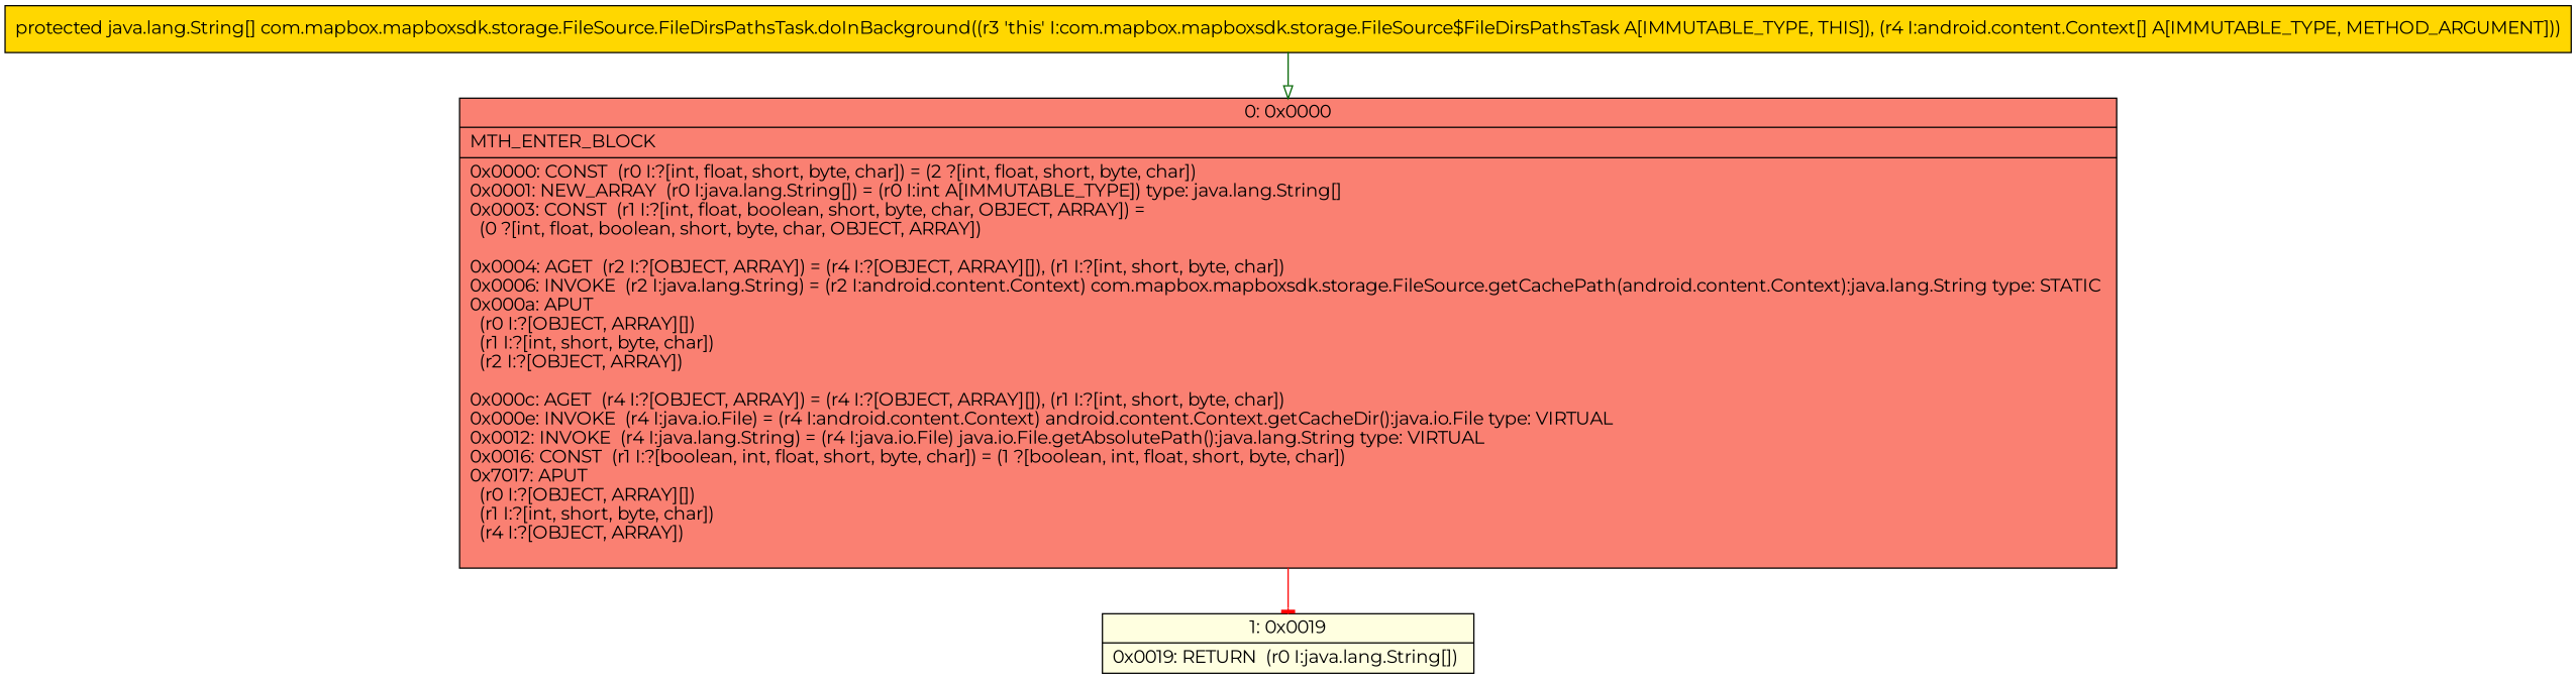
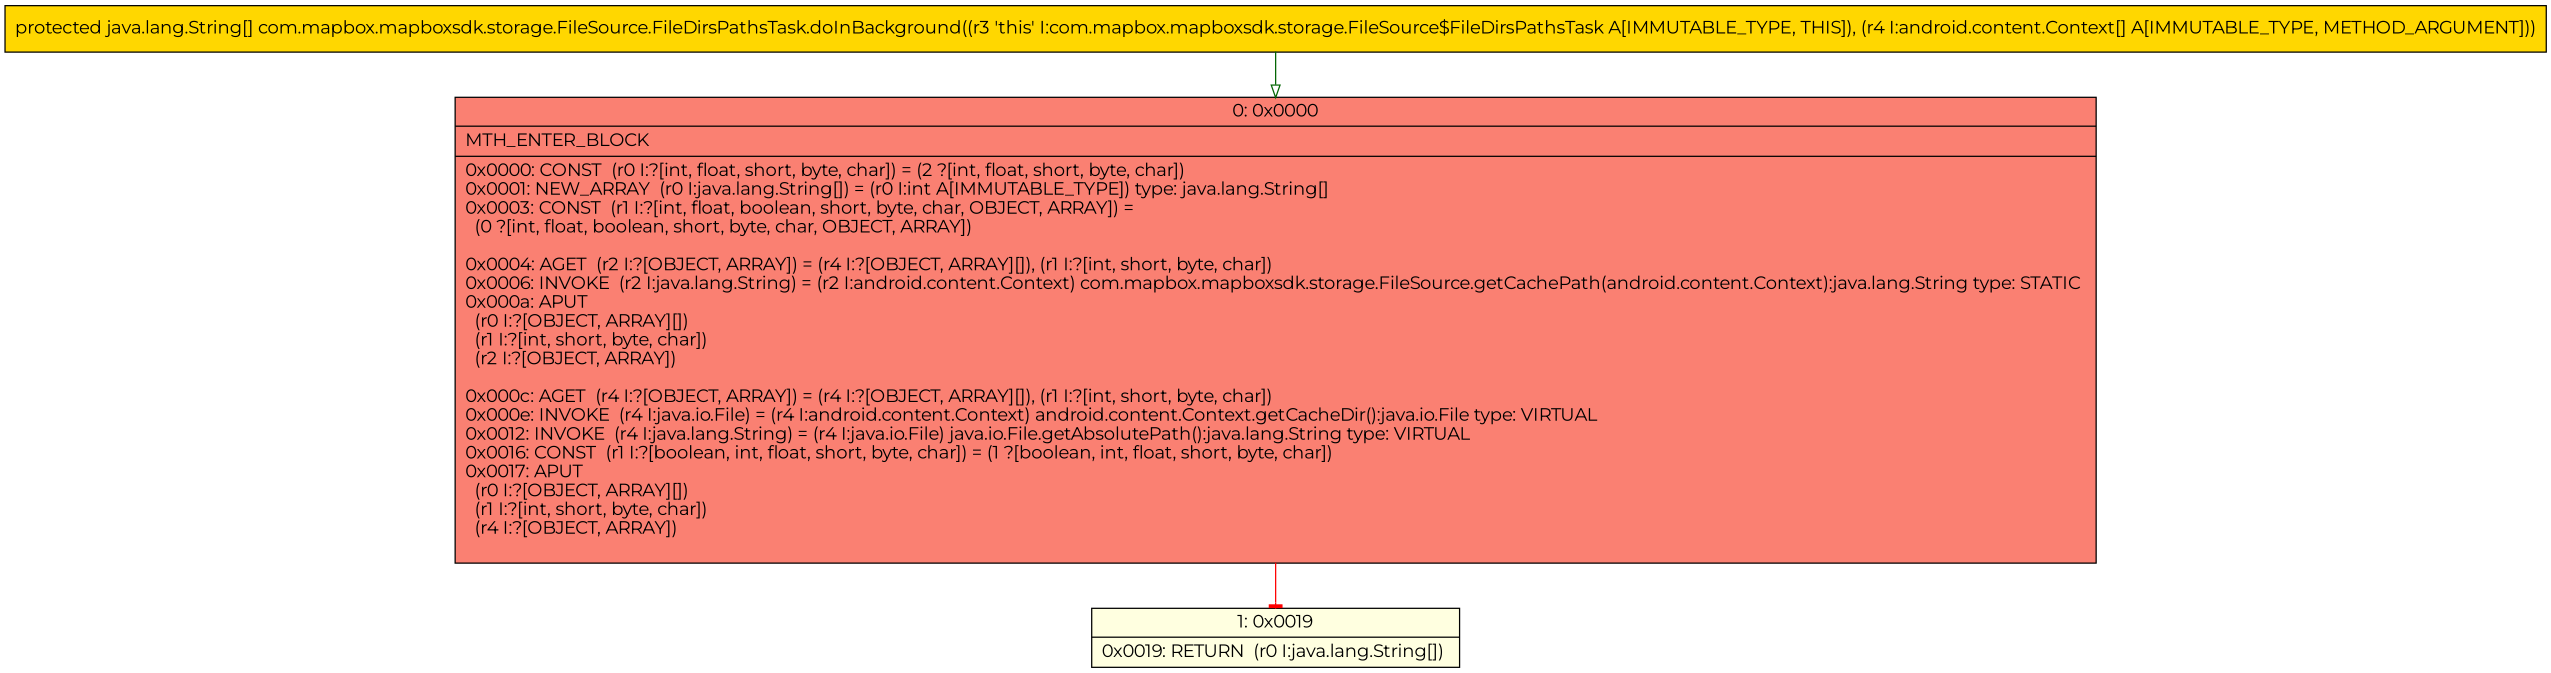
  digraph {
    fontname=Montserrat
    node [shape=record style=filled fontname=Montserrat]
    edge [fontname=Montserrat]
-   n1 [label="{0\:\ 0x0000|MTH_ENTER_BLOCK\l|0x0000: CONST  (r0 I:?[int, float, short, byte, char]) = (2 ?[int, float, short, byte, char]) \l0x0001: NEW_ARRAY  (r0 I:java.lang.String[]) = (r0 I:int A[IMMUTABLE_TYPE]) type: java.lang.String[] \l0x0003: CONST  (r1 I:?[int, float, boolean, short, byte, char, OBJECT, ARRAY]) = \l  (0 ?[int, float, boolean, short, byte, char, OBJECT, ARRAY])\l \l0x0004: AGET  (r2 I:?[OBJECT, ARRAY]) = (r4 I:?[OBJECT, ARRAY][]), (r1 I:?[int, short, byte, char]) \l0x0006: INVOKE  (r2 I:java.lang.String) = (r2 I:android.content.Context) com.mapbox.mapboxsdk.storage.FileSource.getCachePath(android.content.Context):java.lang.String type: STATIC \l0x000a: APUT  \l  (r0 I:?[OBJECT, ARRAY][])\l  (r1 I:?[int, short, byte, char])\l  (r2 I:?[OBJECT, ARRAY])\l \l0x000c: AGET  (r4 I:?[OBJECT, ARRAY]) = (r4 I:?[OBJECT, ARRAY][]), (r1 I:?[int, short, byte, char]) \l0x000e: INVOKE  (r4 I:java.io.File) = (r4 I:android.content.Context) android.content.Context.getCacheDir():java.io.File type: VIRTUAL \l0x0012: INVOKE  (r4 I:java.lang.String) = (r4 I:java.io.File) java.io.File.getAbsolutePath():java.lang.String type: VIRTUAL \l0x0016: CONST  (r1 I:?[boolean, int, float, short, byte, char]) = (1 ?[boolean, int, float, short, byte, char]) \l0x7017: APUT  \l  (r0 I:?[OBJECT, ARRAY][])\l  (r1 I:?[int, short, byte, char])\l  (r4 I:?[OBJECT, ARRAY])\l \l}" fillcolor=salmon]
+   n1 [label="{0\:\ 0x0000|MTH_ENTER_BLOCK\l|0x0000: CONST  (r0 I:?[int, float, short, byte, char]) = (2 ?[int, float, short, byte, char]) \l0x0001: NEW_ARRAY  (r0 I:java.lang.String[]) = (r0 I:int A[IMMUTABLE_TYPE]) type: java.lang.String[] \l0x0003: CONST  (r1 I:?[int, float, boolean, short, byte, char, OBJECT, ARRAY]) = \l  (0 ?[int, float, boolean, short, byte, char, OBJECT, ARRAY])\l \l0x0004: AGET  (r2 I:?[OBJECT, ARRAY]) = (r4 I:?[OBJECT, ARRAY][]), (r1 I:?[int, short, byte, char]) \l0x0006: INVOKE  (r2 I:java.lang.String) = (r2 I:android.content.Context) com.mapbox.mapboxsdk.storage.FileSource.getCachePath(android.content.Context):java.lang.String type: STATIC \l0x000a: APUT  \l  (r0 I:?[OBJECT, ARRAY][])\l  (r1 I:?[int, short, byte, char])\l  (r2 I:?[OBJECT, ARRAY])\l \l0x000c: AGET  (r4 I:?[OBJECT, ARRAY]) = (r4 I:?[OBJECT, ARRAY][]), (r1 I:?[int, short, byte, char]) \l0x000e: INVOKE  (r4 I:java.io.File) = (r4 I:android.content.Context) android.content.Context.getCacheDir():java.io.File type: VIRTUAL \l0x0012: INVOKE  (r4 I:java.lang.String) = (r4 I:java.io.File) java.io.File.getAbsolutePath():java.lang.String type: VIRTUAL \l0x0016: CONST  (r1 I:?[boolean, int, float, short, byte, char]) = (1 ?[boolean, int, float, short, byte, char]) \l0x0017: APUT  \l  (r0 I:?[OBJECT, ARRAY][])\l  (r1 I:?[int, short, byte, char])\l  (r4 I:?[OBJECT, ARRAY])\l \l}" fillcolor=salmon]
    n2 [label="{1\:\ 0x0019|0x0019: RETURN  (r0 I:java.lang.String[]) \l}" fillcolor=lightyellow]
    n3 [label="{protected java.lang.String[] com.mapbox.mapboxsdk.storage.FileSource.FileDirsPathsTask.doInBackground((r3 'this' I:com.mapbox.mapboxsdk.storage.FileSource$FileDirsPathsTask A[IMMUTABLE_TYPE, THIS]), (r4 I:android.content.Context[] A[IMMUTABLE_TYPE, METHOD_ARGUMENT])) }" fillcolor=gold]
    n1 -> n2 [color=red arrowhead=tee]
    n3 -> n1 [color=darkgreen arrowhead=onormal]
  }
